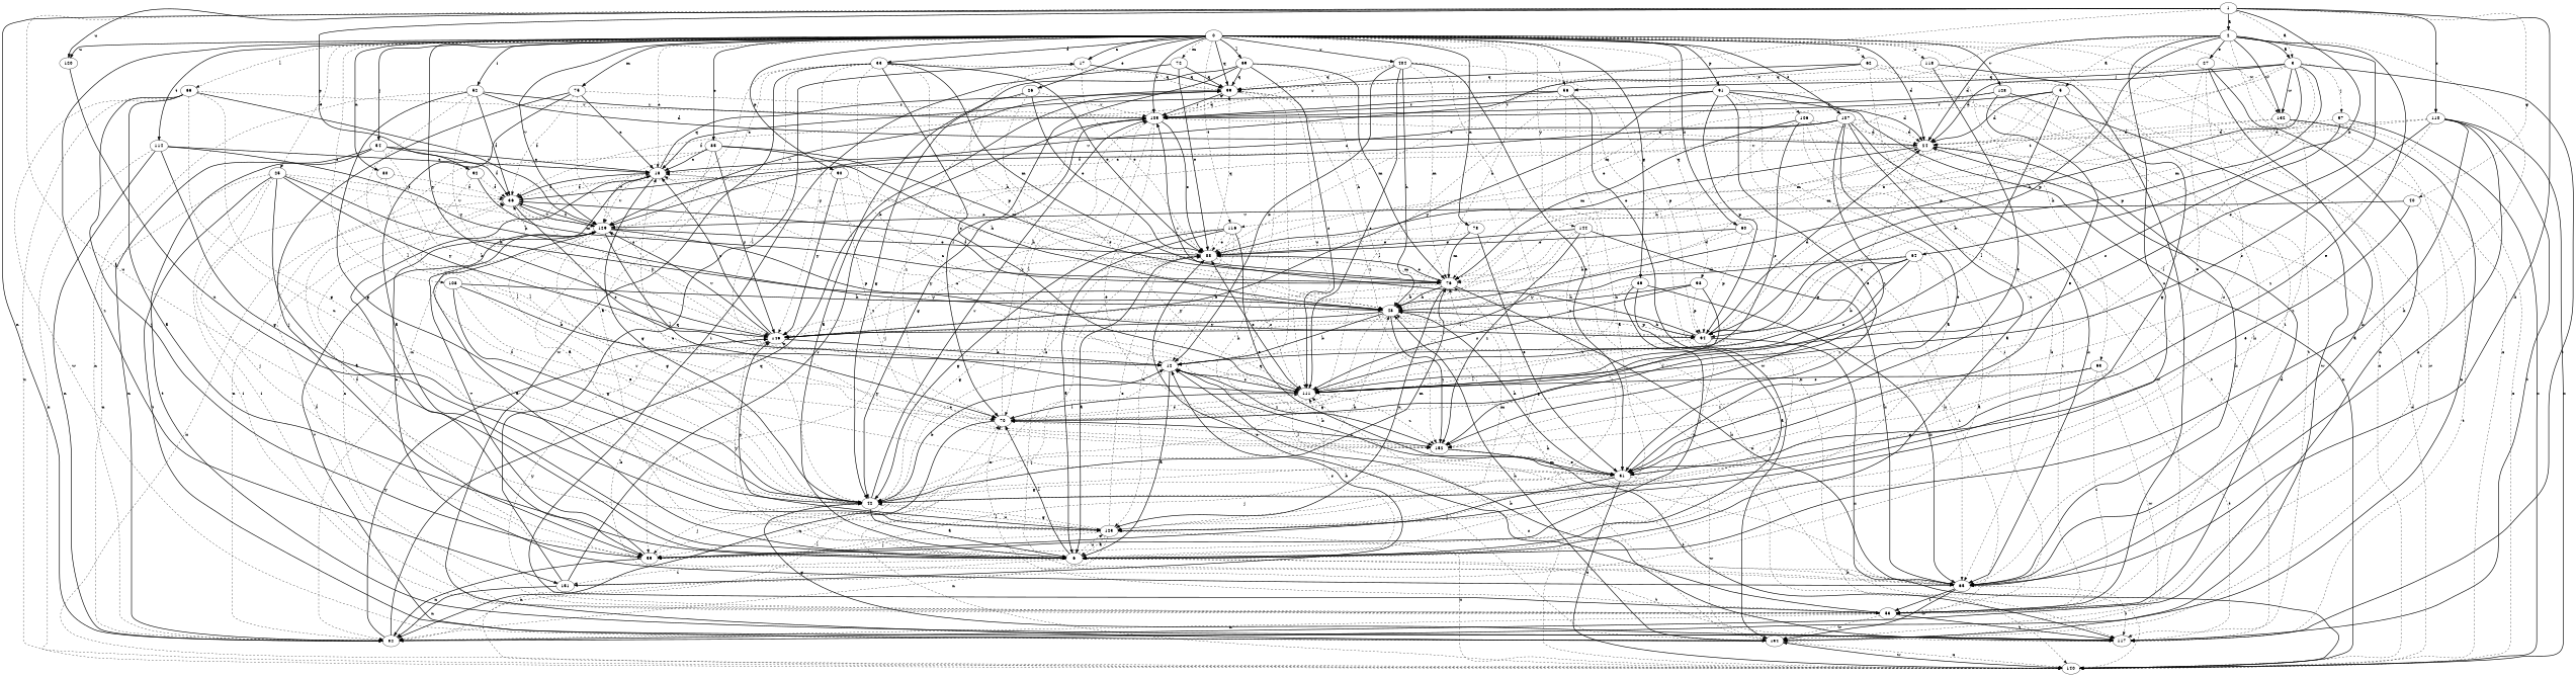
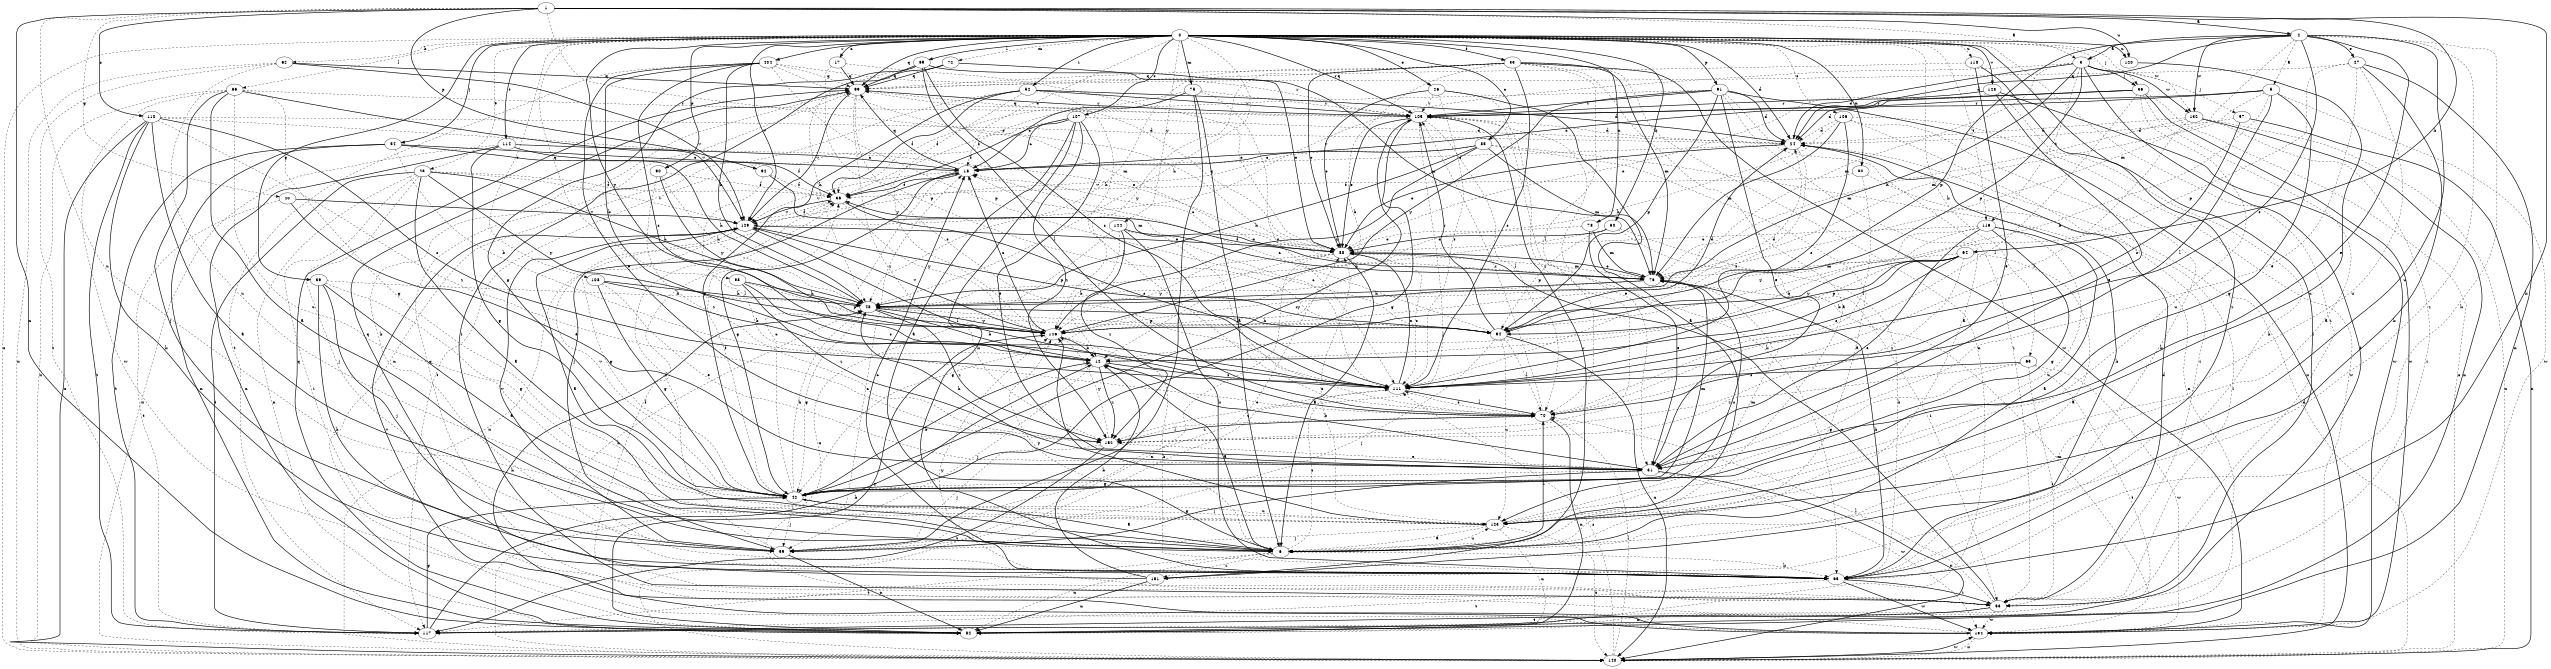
  strict digraph {
    edge [style=bold]
    0
    17
    18
    24
    25
    26
    33
    39
    48
    52
    53
    54
    56
    60
    62
    63
    66
    69
    72
    75
    78
    80
    85
    90
    91
    98
    99
    n28 [label=404]
    105
    106
    107
    108
    114
    116
    118
    120
    128
    129
    132
    140
    144
    146
    151
    88
    94
    42
    59
    36
    65
    111
    82
    117
    6
    152
    76
    12
    70
    134
    123
    31
    1
    2
    3
    40
    64
    92
    110
    5
    27
    57
    0 -> 17 [label=c]
    0 -> 18 [label=c style=dashed]
    0 -> 24 [label=d]
    0 -> 25 [label=e style=dashed]
    0 -> 26 [label=e]
    0 -> 33 [label=f]
    0 -> 39 [label=g]
    0 -> 48 [label=h style=dashed]
    0 -> 52 [label=i]
    0 -> 53 [label=i style=dashed]
    0 -> 54 [label=j]
    0 -> 56 [label=j style=dashed]
    0 -> 60 [label=k]
    0 -> 62 [label=k style=dashed]
    0 -> 63 [label=k style=dashed]
    0 -> 66 [label=l style=dashed]
    0 -> 69 [label=l]
    0 -> 72 [label=m style=dashed]
    0 -> 75 [label=m]
    0 -> 78 [label=n]
    0 -> 80 [label=n]
    0 -> 85 [label=o]
    0 -> 90 [label=p]
    0 -> 91 [label=p]
    0 -> 98 [label=q style=dashed]
    0 -> 99 [label=q]
    0 -> n28 [label=r]
    0 -> 105 [label=r]
    0 -> 106 [label=s style=dashed]
    0 -> 107 [label=s]
    0 -> 108 [label=s style=dashed]
    0 -> 114 [label=t]
    0 -> 116 [label=t style=dashed]
    0 -> 118 [label=u style=dashed]
    0 -> 120 [label=u]
    0 -> 128 [label=v]
    0 -> 129 [label=v]
    0 -> 132 [label=w style=dashed]
    0 -> 140 [label=x style=dashed]
    0 -> 144 [label=y style=dashed]
    0 -> 146 [label=y]
    0 -> 151 [label=z]
    17 -> 99 [label=q]
    17 -> 88 [label=o style=dashed]
    17 -> 94 [label=p style=dashed]
    18 -> 99 [label=q]
    18 -> 129 [label=v style=dashed]
    18 -> 42 [label=g]
    18 -> 59 [label=j]
    18 -> 36 [label=f]
    24 -> 18 [label=c style=dashed]
    24 -> 88 [label=o]
    24 -> 65 [label=k]
    24 -> 111 [label=s style=dashed]
    25 -> 48 [label=h]
    25 -> 53 [label=i style=dashed]
    25 -> 129 [label=v style=dashed]
    25 -> 146 [label=y]
    25 -> 59 [label=j style=dashed]
    25 -> 36 [label=f style=dashed]
    25 -> 82 [label=n style=dashed]
    25 -> 117 [label=t]
    25 -> 6 [label=a]
    26 -> 105 [label=r style=dashed]
    26 -> 88 [label=o]
    26 -> 111 [label=s style=dashed]
    26 -> 6 [label=a]
    26 -> 152 [label=z style=dashed]
    33 -> 48 [label=h style=dashed]
    33 -> 99 [label=q style=dashed]
    33 -> 146 [label=y style=dashed]
    33 -> 88 [label=o]
    33 -> 111 [label=s]
    33 -> 82 [label=n style=dashed]
    33 -> 6 [label=a style=dashed]
    33 -> 76 [label=m]
    33 -> 12 [label=b style=dashed]
    33 -> 70 [label=l style=dashed]
    33 -> 134 [label=w]
    39 -> 48 [label=h style=dashed]
    39 -> 42 [label=g style=dashed]
    39 -> 59 [label=j]
    39 -> 65 [label=k]
    39 -> 6 [label=a]
    48 -> 146 [label=y]
    48 -> 94 [label=p style=dashed]
    48 -> 42 [label=g style=dashed]
    48 -> 152 [label=z]
    48 -> 12 [label=b]
    52 -> 24 [label=d]
    52 -> 105 [label=r]
    52 -> 146 [label=y style=dashed]
    52 -> 42 [label=g]
    52 -> 36 [label=f]
    52 -> 82 [label=n style=dashed]
    52 -> 70 [label=l style=dashed]
    53 -> 18 [label=c style=dashed]
    53 -> 24 [label=d]
    53 -> 146 [label=y style=dashed]
    53 -> 88 [label=o]
    53 -> 36 [label=f style=dashed]
    53 -> 82 [label=n style=dashed]
    53 -> 117 [label=t]
    53 -> 70 [label=l style=dashed]
    53 -> 134 [label=w style=dashed]
    54 -> 18 [label=c]
    54 -> 36 [label=f]
    54 -> 82 [label=n]
    54 -> 117 [label=t]
    54 -> 12 [label=b style=dashed]
    56 -> 18 [label=c]
    56 -> 105 [label=r]
    56 -> 140 [label=x style=dashed]
    56 -> 6 [label=a style=dashed]
    56 -> 70 [label=l style=dashed]
    56 -> 134 [label=w]
    56 -> 123 [label=u style=dashed]
    60 -> 48 [label=h style=dashed]
    60 -> 53 [label=i style=dashed]
    60 -> 88 [label=o]
    60 -> 94 [label=p style=dashed]
    60 -> 65 [label=k style=dashed]
    62 -> 99 [label=q]
    62 -> 129 [label=v]
    62 -> 140 [label=x style=dashed]
    62 -> 117 [label=t style=dashed]
    62 -> 123 [label=u style=dashed]
    63 -> 53 [label=i style=dashed]
    63 -> 42 [label=g style=dashed]
    63 -> 111 [label=s]
    63 -> 117 [label=t style=dashed]
    63 -> 152 [label=z style=dashed]
    63 -> 134 [label=w style=dashed]
    66 -> 105 [label=r style=dashed]
    66 -> 129 [label=v]
    66 -> 140 [label=x style=dashed]
    66 -> 42 [label=g style=dashed]
    66 -> 59 [label=j]
    66 -> 6 [label=a]
    66 -> 134 [label=w style=dashed]
    66 -> 123 [label=u style=dashed]
    69 -> 48 [label=h style=dashed]
    69 -> 99 [label=q]
    69 -> 42 [label=g]
    69 -> 111 [label=s]
    69 -> 76 [label=m]
    69 -> 70 [label=l]
    72 -> 53 [label=i]
    72 -> 99 [label=q]
    72 -> 88 [label=o]
    75 -> 18 [label=c]
    75 -> 105 [label=r style=dashed]
    75 -> 59 [label=j]
    75 -> 36 [label=f style=dashed]
    75 -> 111 [label=s style=dashed]
    75 -> 6 [label=a]
    78 -> 88 [label=o style=dashed]
    78 -> 76 [label=m]
    78 -> 31 [label=e]
    80 -> 53 [label=i style=dashed]
    80 -> 36 [label=f style=dashed]
    80 -> 70 [label=l style=dashed]
    85 -> 18 [label=c]
    85 -> 48 [label=h]
    85 -> 129 [label=v style=dashed]
    85 -> 146 [label=y]
    85 -> 82 [label=n style=dashed]
    85 -> 6 [label=a style=dashed]
    85 -> 76 [label=m]
    90 -> 48 [label=h style=dashed]
    90 -> 146 [label=y]
    90 -> 36 [label=f style=dashed]
    90 -> 152 [label=z style=dashed]
    91 -> 24 [label=d]
    91 -> 53 [label=i style=dashed]
    91 -> 105 [label=r]
    91 -> 140 [label=x]
    91 -> 146 [label=y]
    91 -> 94 [label=p]
    91 -> 36 [label=f style=dashed]
    91 -> 6 [label=a style=dashed]
    91 -> 31 [label=e]
    98 -> 48 [label=h]
    98 -> 94 [label=p style=dashed]
    98 -> 111 [label=s]
    98 -> 152 [label=z]
    99 -> 105 [label=r]
    99 -> 129 [label=v]
    99 -> 65 [label=k style=dashed]
    99 -> 111 [label=s style=dashed]
    99 -> 152 [label=z style=dashed]
    n28 -> 48 [label=h]
    n28 -> 99 [label=q style=dashed]
    n28 -> 105 [label=r style=dashed]
    n28 -> 94 [label=p style=dashed]
    n28 -> 111 [label=s]
    n28 -> 117 [label=t style=dashed]
    n28 -> 76 [label=m style=dashed]
    n28 -> 12 [label=b]
    n28 -> 31 [label=e]
    105 -> 24 [label=d style=dashed]
    105 -> 99 [label=q style=dashed]
    105 -> 88 [label=o]
    105 -> 42 [label=g]
    105 -> 59 [label=j style=dashed]
    105 -> 65 [label=k style=dashed]
    105 -> 70 [label=l style=dashed]
    105 -> 31 [label=e style=dashed]
    106 -> 24 [label=d style=dashed]
    106 -> 48 [label=h style=dashed]
    106 -> 53 [label=i style=dashed]
    106 -> 65 [label=k style=dashed]
    106 -> 111 [label=s]
    106 -> 76 [label=m]
    106 -> 134 [label=w style=dashed]
    107 -> 18 [label=c]
    107 -> 24 [label=d style=dashed]
    107 -> 36 [label=f]
    107 -> 65 [label=k]
    107 -> 117 [label=t style=dashed]
    107 -> 6 [label=a]
    107 -> 152 [label=z]
    107 -> 31 [label=e]
    108 -> 48 [label=h]
    108 -> 42 [label=g]
    108 -> 12 [label=b]
    108 -> 31 [label=e style=dashed]
    114 -> 18 [label=c]
    114 -> 48 [label=h]
    114 -> 140 [label=x style=dashed]
    114 -> 42 [label=g]
    114 -> 82 [label=n]
    116 -> 146 [label=y style=dashed]
    116 -> 88 [label=o style=dashed]
    116 -> 42 [label=g]
    116 -> 6 [label=a]
    116 -> 12 [label=b style=dashed]
    116 -> 123 [label=u style=dashed]
    116 -> 31 [label=e]
    118 -> 53 [label=i]
    118 -> 99 [label=q style=dashed]
    118 -> 31 [label=e]
    120 -> 123 [label=u]
    128 -> 105 [label=r]
    128 -> 88 [label=o style=dashed]
    128 -> 65 [label=k style=dashed]
    128 -> 134 [label=w]
    128 -> 31 [label=e]
    129 -> 88 [label=o]
    129 -> 94 [label=p]
    129 -> 42 [label=g style=dashed]
-   129 -> 36 [label=f]
+   129 -> 36 [label=f style=dashed]
    129 -> 6 [label=a]
    129 -> 70 [label=l]
    132 -> 24 [label=d style=dashed]
    132 -> 53 [label=i style=dashed]
    132 -> 140 [label=x style=dashed]
    132 -> 82 [label=n]
    132 -> 76 [label=m style=dashed]
    132 -> 70 [label=l style=dashed]
    140 -> 24 [label=d style=dashed]
    140 -> 111 [label=s style=dashed]
    140 -> 70 [label=l style=dashed]
    140 -> 134 [label=w]
    144 -> 140 [label=x style=dashed]
    144 -> 88 [label=o]
    144 -> 65 [label=k]
    144 -> 152 [label=z]
    144 -> 12 [label=b style=dashed]
    144 -> 70 [label=l style=dashed]
    146 -> 18 [label=c]
    146 -> 24 [label=d style=dashed]
    146 -> 129 [label=v]
    146 -> 65 [label=k style=dashed]
    146 -> 12 [label=b]
-   151 -> 17 [label=q]
+   151 -> 99 [label=q]
    151 -> 105 [label=r]
    151 -> 82 [label=n]
    151 -> 12 [label=b]
    88 -> 18 [label=c style=dashed]
    88 -> 99 [label=q style=dashed]
    88 -> 140 [label=x style=dashed]
    88 -> 146 [label=y style=dashed]
    88 -> 42 [label=g style=dashed]
    88 -> 111 [label=s style=dashed]
    88 -> 6 [label=a]
    88 -> 76 [label=m style=dashed]
    94 -> 18 [label=c style=dashed]
    94 -> 24 [label=d]
    94 -> 48 [label=h]
    94 -> 105 [label=r]
    94 -> 140 [label=x]
    94 -> 59 [label=j style=dashed]
    94 -> 70 [label=l style=dashed]
    94 -> 123 [label=u style=dashed]
    42 -> 18 [label=c style=dashed]
    42 -> 48 [label=h style=dashed]
    42 -> 105 [label=r]
-   42 -> 129 [label=r style=dashed]
+   42 -> 129 [label=v style=dashed]
    42 -> 59 [label=j style=dashed]
    42 -> 36 [label=f style=dashed]
    42 -> 6 [label=a]
    42 -> 76 [label=m]
    42 -> 12 [label=b]
    42 -> 123 [label=u style=dashed]
    59 -> 129 [label=v]
    59 -> 88 [label=o style=dashed]
    59 -> 36 [label=f style=dashed]
    59 -> 82 [label=n]
    36 -> 129 [label=v]
    36 -> 140 [label=x style=dashed]
    36 -> 146 [label=y style=dashed]
    36 -> 111 [label=s]
    65 -> 18 [label=c]
    65 -> 48 [label=h style=dashed]
    65 -> 53 [label=i]
    65 -> 117 [label=t style=dashed]
    65 -> 134 [label=w]
    111 -> 18 [label=c style=dashed]
    111 -> 88 [label=o]
    111 -> 152 [label=z style=dashed]
    111 -> 70 [label=l]
    82 -> 99 [label=q]
    82 -> 146 [label=y]
    117 -> 42 [label=g]
    117 -> 12 [label=b]
    6 -> 146 [label=y style=dashed]
    6 -> 151 [label=z style=dashed]
    6 -> 65 [label=k style=dashed]
    6 -> 111 [label=s style=dashed]
    6 -> 82 [label=n style=dashed]
    6 -> 117 [label=t style=dashed]
    6 -> 70 [label=l]
    6 -> 123 [label=u style=dashed]
    152 -> 146 [label=y style=dashed]
    152 -> 59 [label=j style=dashed]
    152 -> 117 [label=t]
    152 -> 70 [label=l style=dashed]
    152 -> 31 [label=e style=dashed]
    76 -> 48 [label=h]
    76 -> 146 [label=y style=dashed]
    76 -> 88 [label=o]
    76 -> 36 [label=f]
    76 -> 65 [label=k]
    76 -> 123 [label=u]
    12 -> 59 [label=j style=dashed]
    12 -> 111 [label=s]
    12 -> 6 [label=a]
    12 -> 152 [label=z]
    70 -> 105 [label=r style=dashed]
    70 -> 111 [label=s style=dashed]
    70 -> 82 [label=n]
    70 -> 152 [label=z]
    134 -> 48 [label=h]
    134 -> 99 [label=q style=dashed]
    134 -> 129 [label=v]
    134 -> 140 [label=x style=dashed]
    134 -> 76 [label=m style=dashed]
    123 -> 140 [label=x style=dashed]
    123 -> 146 [label=y]
    123 -> 88 [label=o style=dashed]
    123 -> 42 [label=g style=dashed]
    123 -> 59 [label=j style=dashed]
    123 -> 82 [label=n style=dashed]
    123 -> 6 [label=a style=dashed]
    123 -> 76 [label=m style=dashed]
    31 -> 48 [label=h]
    31 -> 140 [label=x]
    31 -> 42 [label=g style=dashed]
    31 -> 59 [label=j]
    31 -> 12 [label=b]
    31 -> 134 [label=w style=dashed]
    1 -> 120 [label=u]
    1 -> 88 [label=o style=dashed]
    1 -> 65 [label=k]
    1 -> 82 [label=n]
    1 -> 123 [label=u style=dashed]
    1 -> 2 [label=a]
    1 -> 3 [label=a style=dashed]
    1 -> 40 [label=g style=dashed]
    1 -> 64 [label=k]
    1 -> 92 [label=p]
    1 -> 110 [label=s]
    2 -> 24 [label=d]
    2 -> 132 [label=w]
    2 -> 151 [label=z style=dashed]
    2 -> 94 [label=p]
    2 -> 65 [label=k style=dashed]
    2 -> 111 [label=s]
    2 -> 76 [label=m style=dashed]
    2 -> 123 [label=u]
    2 -> 31 [label=e]
    2 -> 3 [label=a]
    2 -> 5 [label=a style=dashed]
    2 -> 27 [label=e]
    3 -> 24 [label=d]
    3 -> 48 [label=h]
    3 -> 56 [label=j]
    3 -> 116 [label=t style=dashed]
    3 -> 129 [label=v style=dashed]
    3 -> 132 [label=w]
    3 -> 94 [label=p]
    3 -> 117 [label=t]
    3 -> 76 [label=m style=dashed]
    3 -> 57 [label=j style=dashed]
    40 -> 129 [label=v]
    40 -> 117 [label=t style=dashed]
    40 -> 31 [label=e]
    64 -> 146 [label=y]
    64 -> 94 [label=p]
    64 -> 111 [label=s]
    64 -> 6 [label=a style=dashed]
    64 -> 152 [label=z style=dashed]
    64 -> 76 [label=m style=dashed]
    64 -> 12 [label=b]
    92 -> 36 [label=f style=dashed]
    92 -> 76 [label=m]
    92 -> 70 [label=l style=dashed]
    110 -> 24 [label=d style=dashed]
    110 -> 140 [label=x]
    110 -> 88 [label=o style=dashed]
    110 -> 65 [label=k]
    110 -> 111 [label=s]
    110 -> 117 [label=t]
    110 -> 6 [label=a]
    110 -> 152 [label=z style=dashed]
    5 -> 24 [label=d]
    5 -> 105 [label=r]
    5 -> 42 [label=g]
    5 -> 76 [label=m style=dashed]
    5 -> 12 [label=b style=dashed]
    5 -> 70 [label=l]
    5 -> 134 [label=w style=dashed]
    27 -> 99 [label=q style=dashed]
    27 -> 94 [label=p style=dashed]
    27 -> 65 [label=k]
    27 -> 82 [label=n]
    27 -> 123 [label=u style=dashed]
    27 -> 31 [label=e style=dashed]
    57 -> 24 [label=d style=dashed]
    57 -> 140 [label=x]
    57 -> 111 [label=s]
  }
